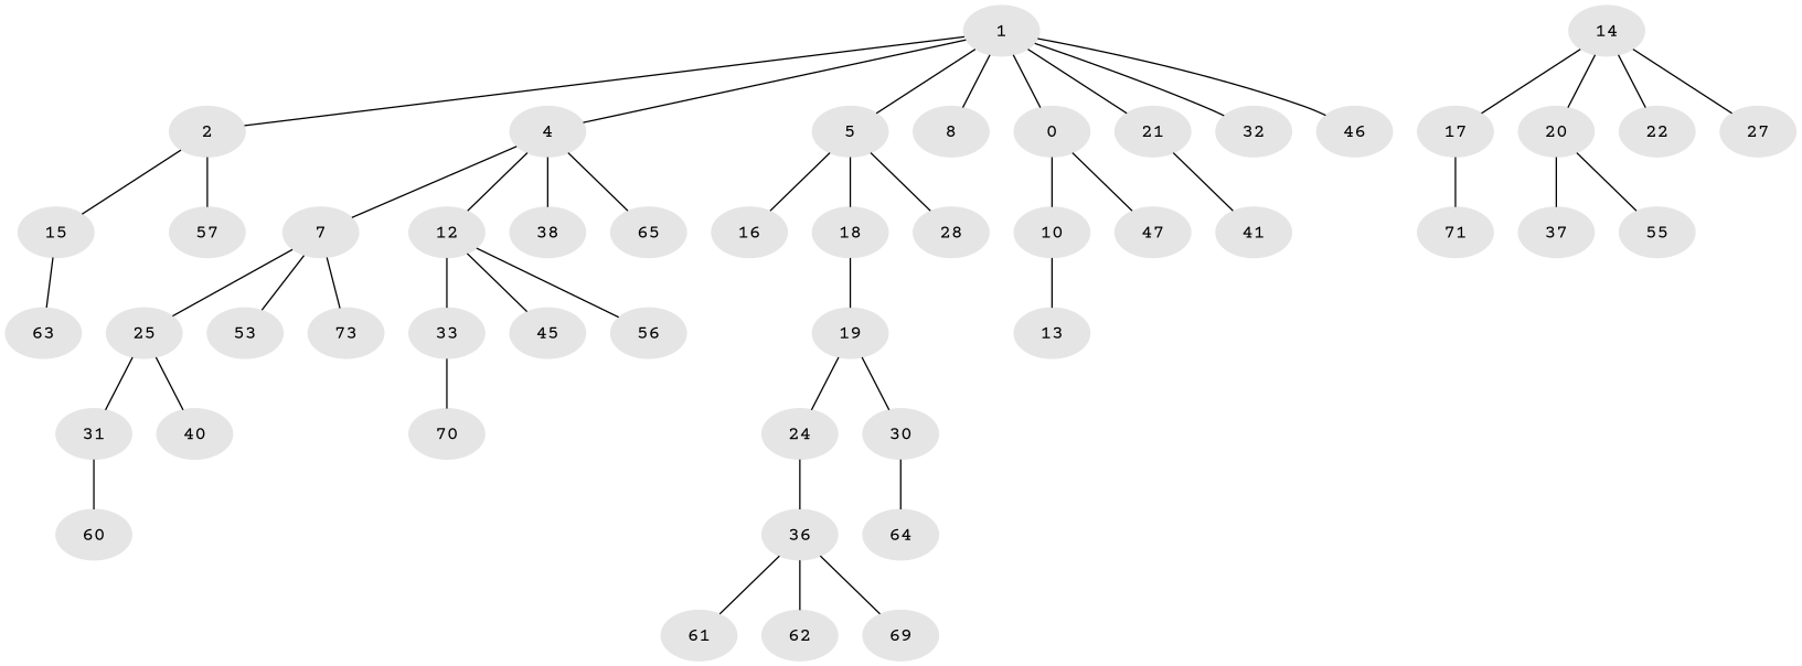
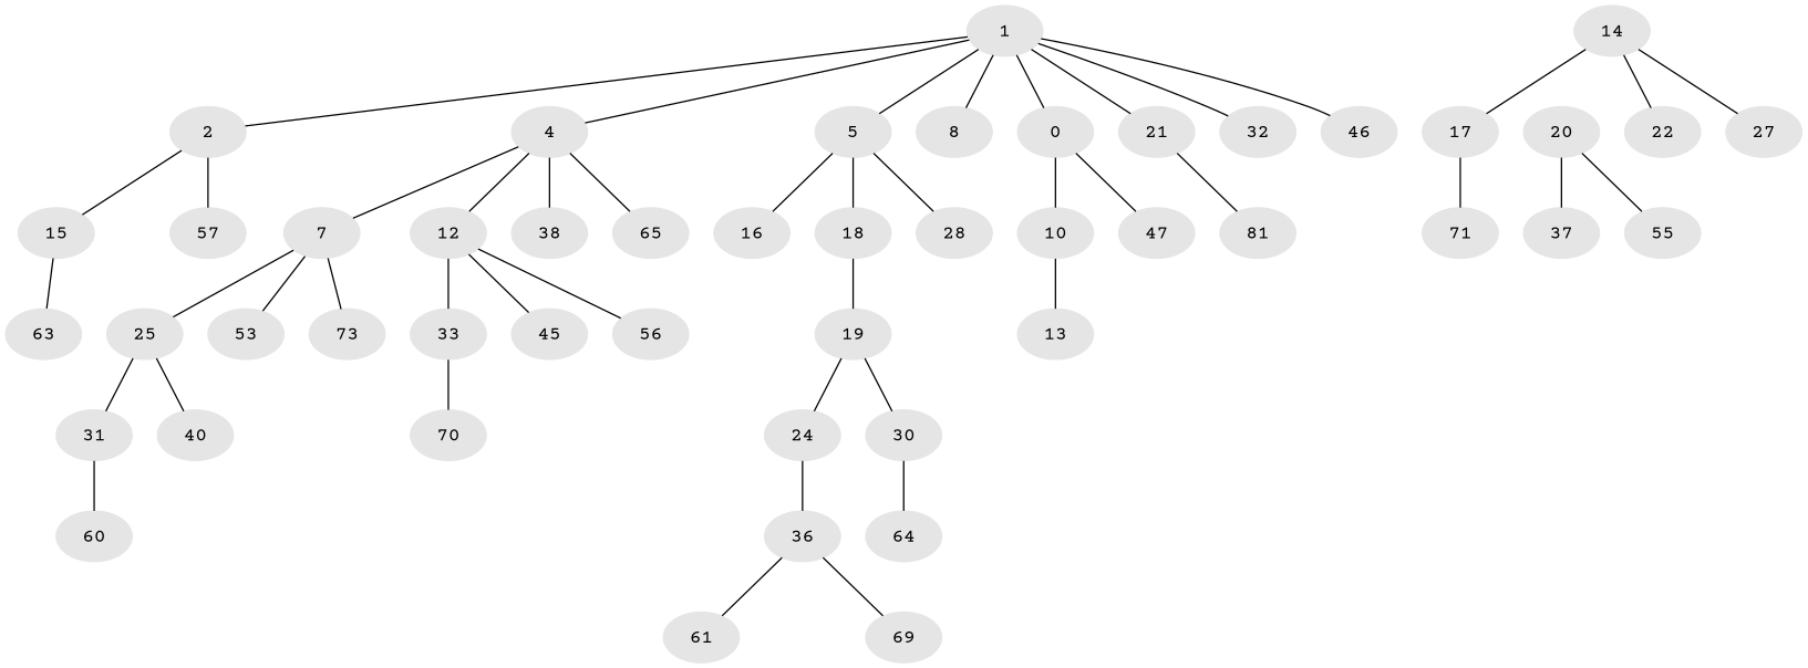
  graph {
    fontname="Courier Prime"
    node [color=gray90 fontname="Courier Prime" style=filled]
    edge [fontname="Courier Prime"]
    1 [super="+3"]
    2 [super="+44"]
    4 [super="+6"]
    5 [super="+11"]
    8
    n6 [label=0]
    21 [super="+51"]
    32 [super="+68"]
    46
    15 [super="+23"]
    57
    7 [super="+67"]
    12 [super="+43"]
    38
    65
    16 [super="+49"]
    18 [super="+52"]
    28 [super="+59"]
    10 [super="+42"]
    47
-   41
+   41 [label=81]
    63
    25 [super="+26"]
    53
    73
    33 [super="+48"]
    45
    56
    14 [super="+50"]
    17
    20 [super="+29"]
    22 [super="+34"]
    27 [super="+35"]
    19 [super="+72"]
    31 [super="+58"]
    40
    13
    70
    71
    37
    55
    24 [super="+54"]
    30
    36 [super="+39"]
    64 [super="+66"]
    61
-   62
    69
    60
    1 -- 2
    1 -- 4
    1 -- 5
    1 -- 8
    1 -- n6
    1 -- 21
    1 -- 32
    1 -- 46
    2 -- 15
    2 -- 57
    4 -- 7
    4 -- 12
    4 -- 38
    4 -- 65
    5 -- 16
    5 -- 18
    5 -- 28
    n6 -- 10
    n6 -- 47
    21 -- 41
    15 -- 63
    7 -- 25
    7 -- 53
    7 -- 73
    12 -- 33
    12 -- 45
    12 -- 56
    18 -- 19
    10 -- 13
    25 -- 31
    25 -- 40
    33 -- 70
    14 -- 17
-   14 -- 20
    14 -- 22
    14 -- 27
    17 -- 71
    20 -- 37
    20 -- 55
    19 -- 24
    19 -- 30
    31 -- 60
    24 -- 36
    30 -- 64
    36 -- 61
-   36 -- 62
    36 -- 69
  }
